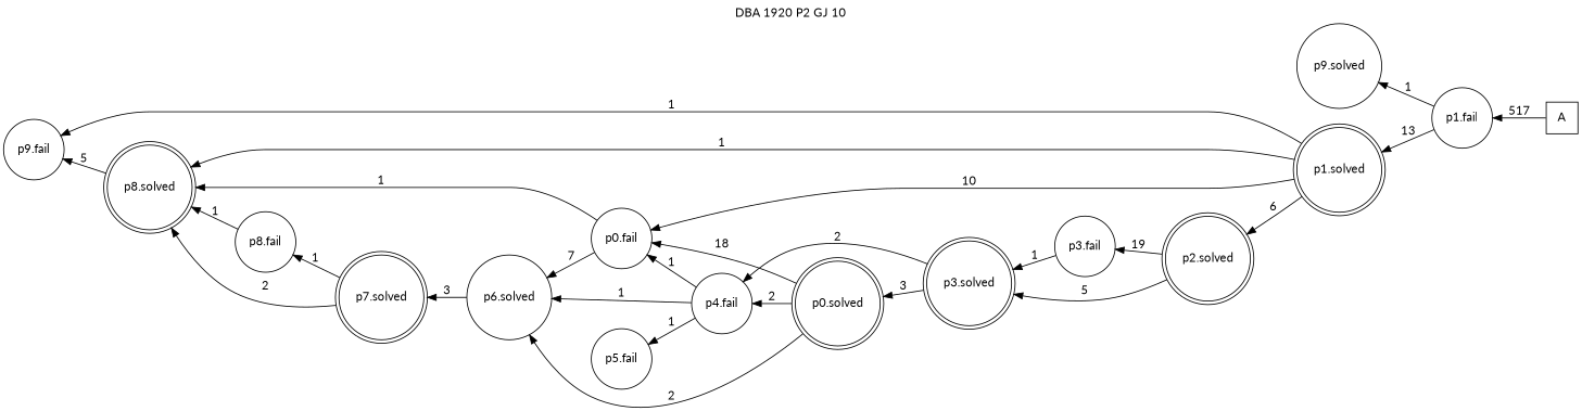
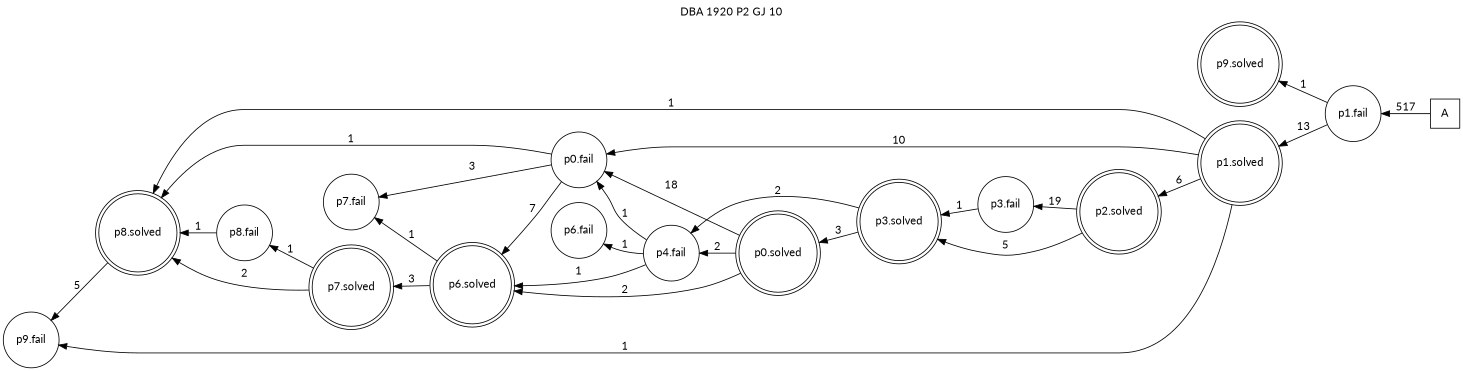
  digraph {
    fontname=Lato
    label=" DBA 1920 P2 GJ 10 "
    labelloc=tl
    rankdir=RL
    node [fontname=Lato shape=circle]
    edge [fontname=Lato]
    n1 [label=A shape=square]
    n2 [label="p1.fail"]
-   n3 [label="p9.solved"]
+   n3 [label="p9.solved" shape=doublecircle]
    n4 [label="p1.solved" shape=doublecircle]
    n5 [label="p2.solved" shape=doublecircle]
    n6 [label="p0.fail"]
    n7 [label="p8.solved" shape=doublecircle]
    n8 [label="p9.fail"]
    n9 [label="p3.fail"]
    n10 [label="p3.solved" shape=doublecircle]
-   n11 [label="p6.solved"]
+   n11 [label="p6.solved" shape=doublecircle]
+   n12 [label="p7.fail"]
    n13 [label="p0.solved" shape=doublecircle]
    n14 [label="p4.fail"]
-   n15 [label="p5.fail"]
+   n15 [label="p6.fail"]
    n16 [label="p7.solved" shape=doublecircle]
    n17 [label="p8.fail"]
    n1 -> n2 [label=517]
    n2 -> n3 [label=1]
    n2 -> n4 [label=13]
    n4 -> n5 [label=6]
    n4 -> n6 [label=10]
    n4 -> n7 [label=1]
    n4 -> n8 [label=1]
    n5 -> n9 [label=19]
    n5 -> n10 [label=5]
    n6 -> n7 [label=1]
    n6 -> n11 [label=7]
+   n6 -> n12 [label=3]
    n7 -> n8 [label=5]
    n9 -> n10 [label=1]
    n10 -> n13 [label=3]
    n10 -> n14 [label=2]
+   n11 -> n12 [label=1]
    n11 -> n16 [label=3]
    n13 -> n6 [label=18]
    n13 -> n11 [label=2]
    n13 -> n14 [label=2]
    n14 -> n6 [label=1]
    n14 -> n11 [label=1]
    n14 -> n15 [label=1]
    n16 -> n7 [label=2]
    n16 -> n17 [label=1]
    n17 -> n7 [label=1]
  }
